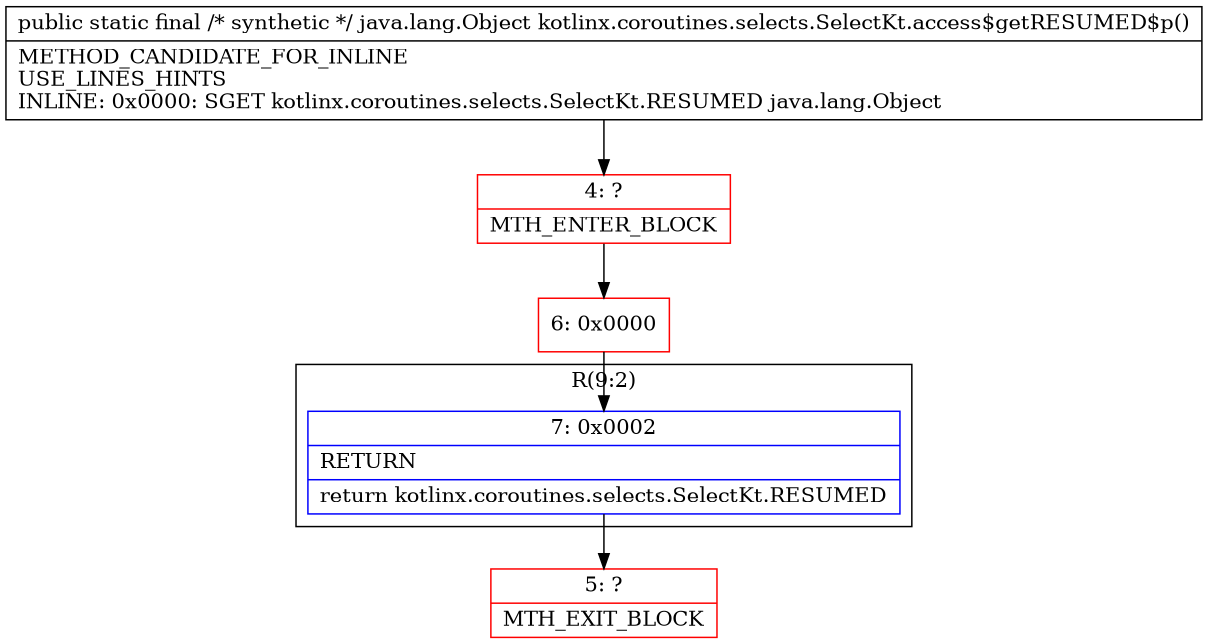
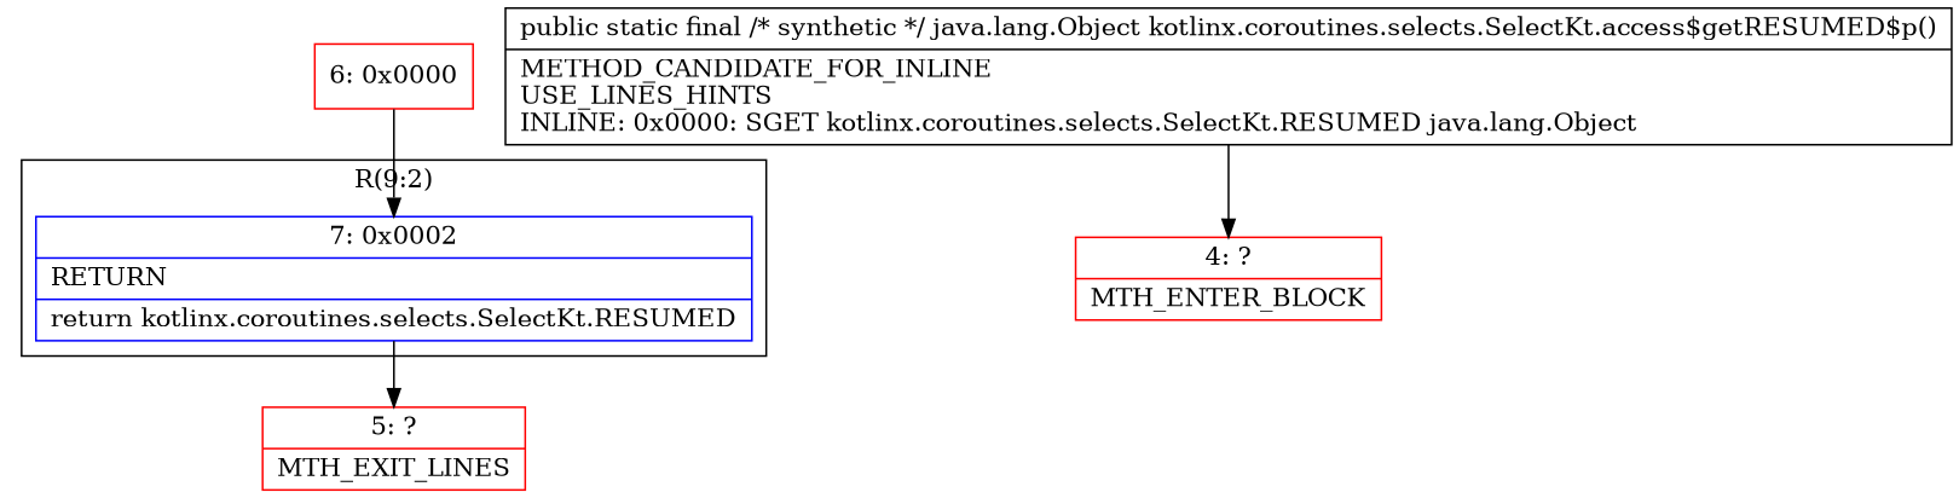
  digraph {
    node [color=red shape=record]
    n1 [color=blue label="{7\:\ 0x0002|RETURN\l|return kotlinx.coroutines.selects.SelectKt.RESUMED\l}"]
-   n2 [label="{5\:\ ?|MTH_EXIT_BLOCK\l}"]
+   n2 [label="{5\:\ ?|MTH_EXIT_LINES\l}"]
    n3 [label="{4\:\ ?|MTH_ENTER_BLOCK\l}"]
    n4 [label="{6\:\ 0x0000}"]
    n5 [label="{public static final \/* synthetic *\/ java.lang.Object kotlinx.coroutines.selects.SelectKt.access$getRESUMED$p()  | METHOD_CANDIDATE_FOR_INLINE\lUSE_LINES_HINTS\lINLINE: 0x0000: SGET   kotlinx.coroutines.selects.SelectKt.RESUMED java.lang.Object\l}" color=""]
    subgraph cluster_1 {
      label="R(9:2)"
      n1
    }
    n1 -> n2
-   n3 -> n4
    n4 -> n1
    n5 -> n3
  }
